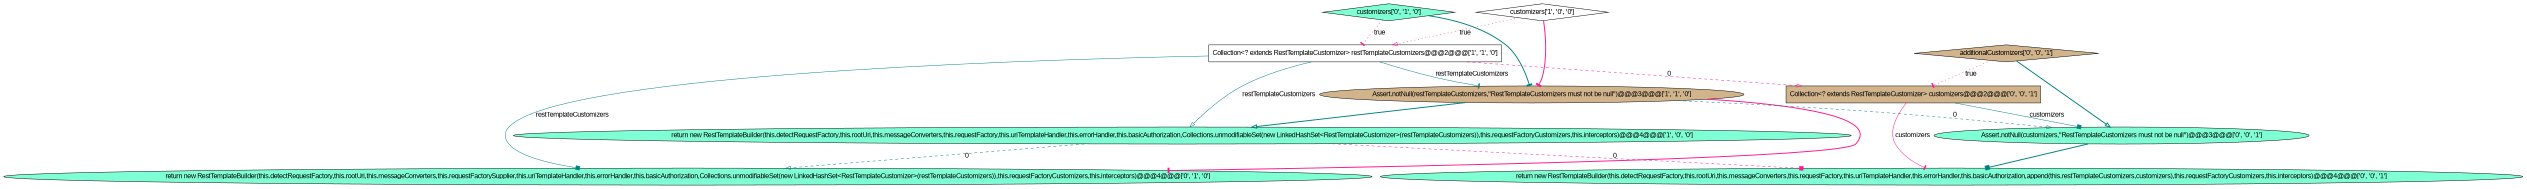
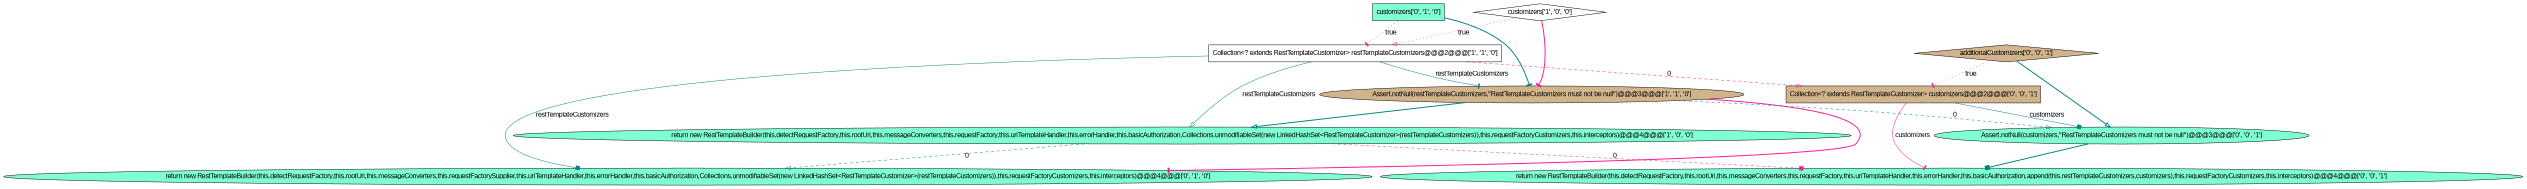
  digraph {
    fontname="Liberation Sans"
    node [fillcolor=aquamarine shape=ellipse style=filled fontname="Liberation Sans"]
    edge [style=bold color=teal arrowhead=tee fontname="Liberation Sans"]
    n1 [fillcolor=white label="Collection<? extends RestTemplateCustomizer> restTemplateCustomizers@@@2@@@['1', '1', '0']" shape=box]
    n2 [fillcolor=tan label="Assert.notNull(restTemplateCustomizers,\"RestTemplateCustomizers must not be null\")@@@3@@@['1', '1', '0']"]
    n3 [fillcolor=tan label="Collection<? extends RestTemplateCustomizer> customizers@@@2@@@['0', '0', '1']" shape=box]
    n4 [label="return new RestTemplateBuilder(this.detectRequestFactory,this.rootUri,this.messageConverters,this.requestFactory,this.uriTemplateHandler,this.errorHandler,this.basicAuthorization,Collections.unmodifiableSet(new LinkedHashSet<RestTemplateCustomizer>(restTemplateCustomizers)),this.requestFactoryCustomizers,this.interceptors)@@@4@@@['1', '0', '0']"]
    n5 [label="return new RestTemplateBuilder(this.detectRequestFactory,this.rootUri,this.messageConverters,this.requestFactorySupplier,this.uriTemplateHandler,this.errorHandler,this.basicAuthorization,Collections.unmodifiableSet(new LinkedHashSet<RestTemplateCustomizer>(restTemplateCustomizers)),this.requestFactoryCustomizers,this.interceptors)@@@4@@@['0', '1', '0']"]
-   n6 [label="customizers['0', '1', '0']" shape=diamond]
+   n6 [label="customizers['0', '1', '0']" shape=box]
    n7 [label="return new RestTemplateBuilder(this.detectRequestFactory,this.rootUri,this.messageConverters,this.requestFactory,this.uriTemplateHandler,this.errorHandler,this.basicAuthorization,append(this.restTemplateCustomizers,customizers),this.requestFactoryCustomizers,this.interceptors)@@@4@@@['0', '0', '1']"]
    n8 [label="Assert.notNull(customizers,\"RestTemplateCustomizers must not be null\")@@@3@@@['0', '0', '1']"]
    n9 [fillcolor=tan label="additionalCustomizers['0', '0', '1']" shape=diamond]
    n10 [fillcolor=white label="customizers['1', '0', '0']" shape=diamond]
    n1 -> n2 [label=restTemplateCustomizers style=solid]
    n1 -> n3 [label=0 style=dashed color=deeppink arrowhead=onormal]
    n1 -> n4 [label=restTemplateCustomizers style=solid arrowhead=onormal]
    n1 -> n5 [label=restTemplateCustomizers style=solid arrowhead=box]
    n2 -> n4 [arrowhead=onormal]
    n2 -> n5 [color=deeppink]
    n2 -> n8 [label=0 style=dashed arrowhead=onormal]
    n3 -> n7 [label=customizers style=solid color=deeppink]
    n3 -> n8 [label=customizers style=solid arrowhead=box]
    n4 -> n5 [label=0 style=dashed arrowhead=onormal]
    n4 -> n7 [label=0 style=dashed color=deeppink arrowhead=box]
    n6 -> n1 [label=true style=dotted color=deeppink]
    n6 -> n2
    n8 -> n7 [arrowhead=box]
    n9 -> n3 [label=true style=dotted color=deeppink]
    n9 -> n8 [arrowhead=onormal]
    n10 -> n1 [label=true style=dotted color=deeppink arrowhead=onormal]
    n10 -> n2 [color=deeppink]
  }
